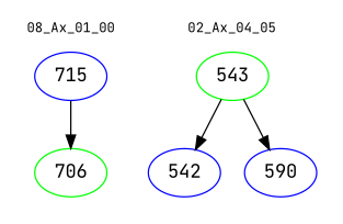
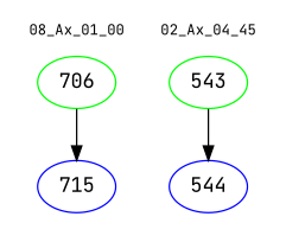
  digraph {
    fontname="JetBrains Mono"
    node [color=blue fontname="JetBrains Mono"]
    edge [color=black fontname="JetBrains Mono"]
    n1 [color=green label=706]
    n2 [label=715]
    n3 [color=green label=543]
-   n4 [label=542]
-   n5 [label=590]
+   n4 [label=544]
    subgraph cluster_1 {
      color=white
      fontsize=10
      label="08_Ax_01_00"
      n1
      n2
    }
    subgraph cluster_2 {
      color=white
      fontsize=10
-     label="02_Ax_04_05"
+     label="02_Ax_04_45"
      n3
      n4
-     n5
    }
-   n2 -> n1
+   n1 -> n2
    n3 -> n4
-   n3 -> n5
  }
